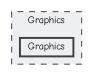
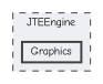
  digraph {
    compound=true
    fontname="Comic Neue"
    n1 [color=grey25 fillcolor="#edeff3" fontname="Comic Neue" fontsize=10 height=0.2 label=Graphics shape=box style="filled,bold" width=0.4]
    subgraph cluster_1 {
      bgcolor="#edeff3"
      fontsize=10
-     label=Graphics
+     label=JTEEngine
      pencolor=grey25
      style="filled,dashed"
      n1
    }
  }
